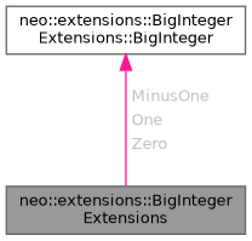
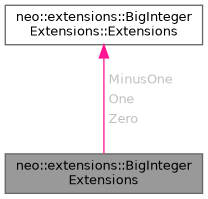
  digraph {
    node [color=gray40 fontname=Helvetica fontsize=10 shape=box style=filled]
    n1 [fillcolor=grey60 fontcolor=black height=0.2 label="neo::extensions::BigInteger\lExtensions" width=0.4]
-   n2 [fillcolor=white height=0.2 label="neo::extensions::BigInteger\lExtensions::BigInteger" width=0.4]
+   n2 [fillcolor=white height=0.2 label="neo::extensions::BigInteger\lExtensions::Extensions" width=0.4]
    n2 -> n1 [color=deeppink dir=back fontcolor=grey fontname=Helvetica fontsize=10 label=<<TABLE CELLBORDER="0" BORDER="0"><TR><TD VALIGN="top" ALIGN="LEFT" CELLPADDING="1" CELLSPACING="0">MinusOne</TD></TR> <TR><TD VALIGN="top" ALIGN="LEFT" CELLPADDING="1" CELLSPACING="0">One</TD></TR> <TR><TD VALIGN="top" ALIGN="LEFT" CELLPADDING="1" CELLSPACING="0">Zero</TD></TR> </TABLE>> labelfontname=Helvetica labelfontsize=10 style=solid]
  }
